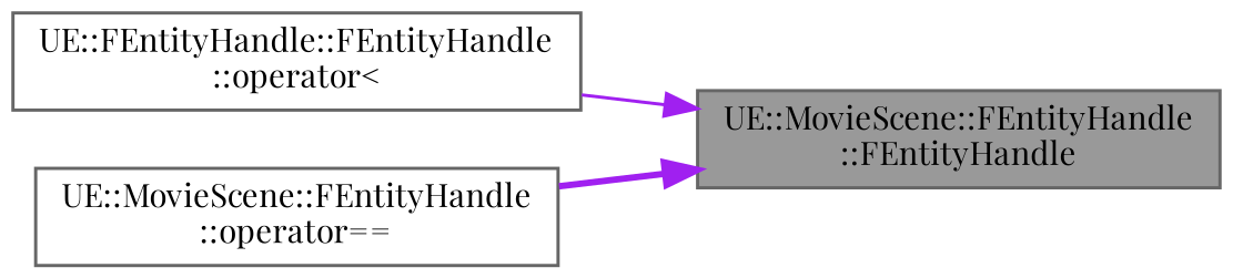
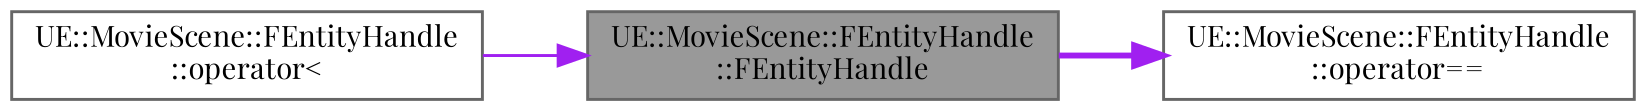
  digraph {
    fontname="Playfair Display"
    rankdir=RL
    node [color=grey40 fillcolor=white fontname="Playfair Display" fontsize=10 shape=box style=filled]
    edge [color=purple dir=back fontname="Playfair Display" fontsize=10 labelfontname=Helvetica labelfontsize=10]
    n1 [color=gray40 fillcolor=grey60 fontcolor=black height=0.2 label="UE::MovieScene::FEntityHandle\l::FEntityHandle" width=0.4]
-   n2 [height=0.2 label="UE::FEntityHandle::FEntityHandle\l::operator\<" width=0.4]
+   n2 [height=0.2 label="UE::MovieScene::FEntityHandle\l::operator\<" width=0.4]
    n3 [height=0.2 label="UE::MovieScene::FEntityHandle\l::operator==" width=0.4]
    n1 -> n2 [style=solid]
-   n1 -> n3 [style=bold]
+   n3 -> n1 [style=bold]
  }
